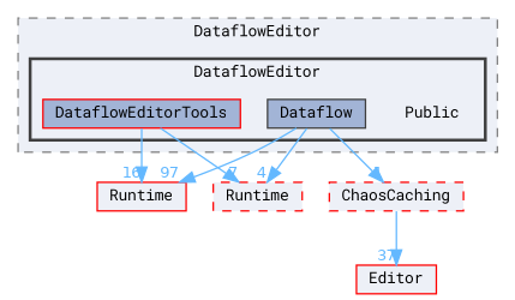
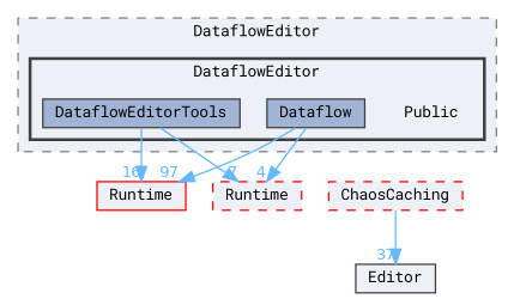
  digraph {
    compound=true
    fontname="Roboto Mono"
    node [fontname="Roboto Mono" fontsize=10 shape=box color=red fillcolor="#edf0f7" style=filled]
    edge [color=steelblue1 fontcolor=steelblue1 fontname="Roboto Mono" fontsize=10 labeldistance=1.5 labelfontname=Helvetica labelfontsize=10]
    n1 [height=0.2 label=Public shape=plaintext width=0.4 color="" fillcolor="" style=""]
    n2 [color=grey25 fillcolor="#a2b4d6" height=0.2 label=Dataflow width=0.4]
-   n3 [fillcolor="#a2b4d6" height=0.2 label=DataflowEditorTools width=0.4]
+   n3 [color=grey25 fillcolor="#a2b4d6" height=0.2 label=DataflowEditorTools width=0.4]
    n4 [height=0.2 label=Runtime width=0.4]
    n5 [height=0.2 label=Runtime style="filled,dashed" width=0.4]
    n6 [height=0.2 label=ChaosCaching style="filled,dashed" width=0.4]
-   n7 [height=0.2 label=Editor width=0.4]
+   n7 [color=grey25 height=0.2 label=Editor width=0.4]
    subgraph cluster_1 {
      bgcolor="#edf0f7"
      fontsize=10
      label=DataflowEditor
      pencolor=grey50
      style="filled,dashed"
      subgraph cluster_2 {
        bgcolor="#edf0f7"
        fontsize=10
        label=DataflowEditor
        pencolor=grey25
        style="filled,bold"
        n1
        n2
        n3
      }
    }
    n2 -> n4 [headlabel=97]
    n2 -> n5 [headlabel=4]
-   n2 -> n6 [headlabel=1]
    n3 -> n4 [headlabel=16]
    n3 -> n5 [headlabel=7]
    n6 -> n7 [headlabel=37]
  }
